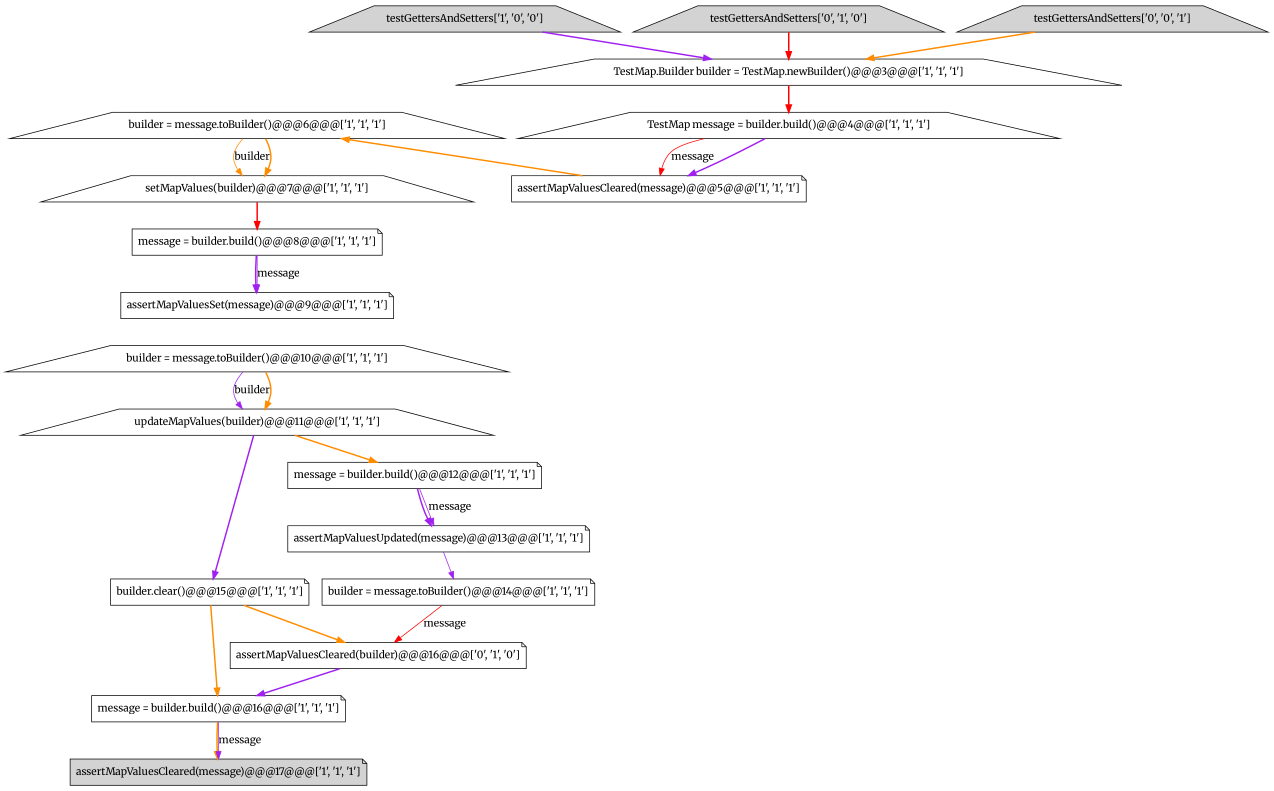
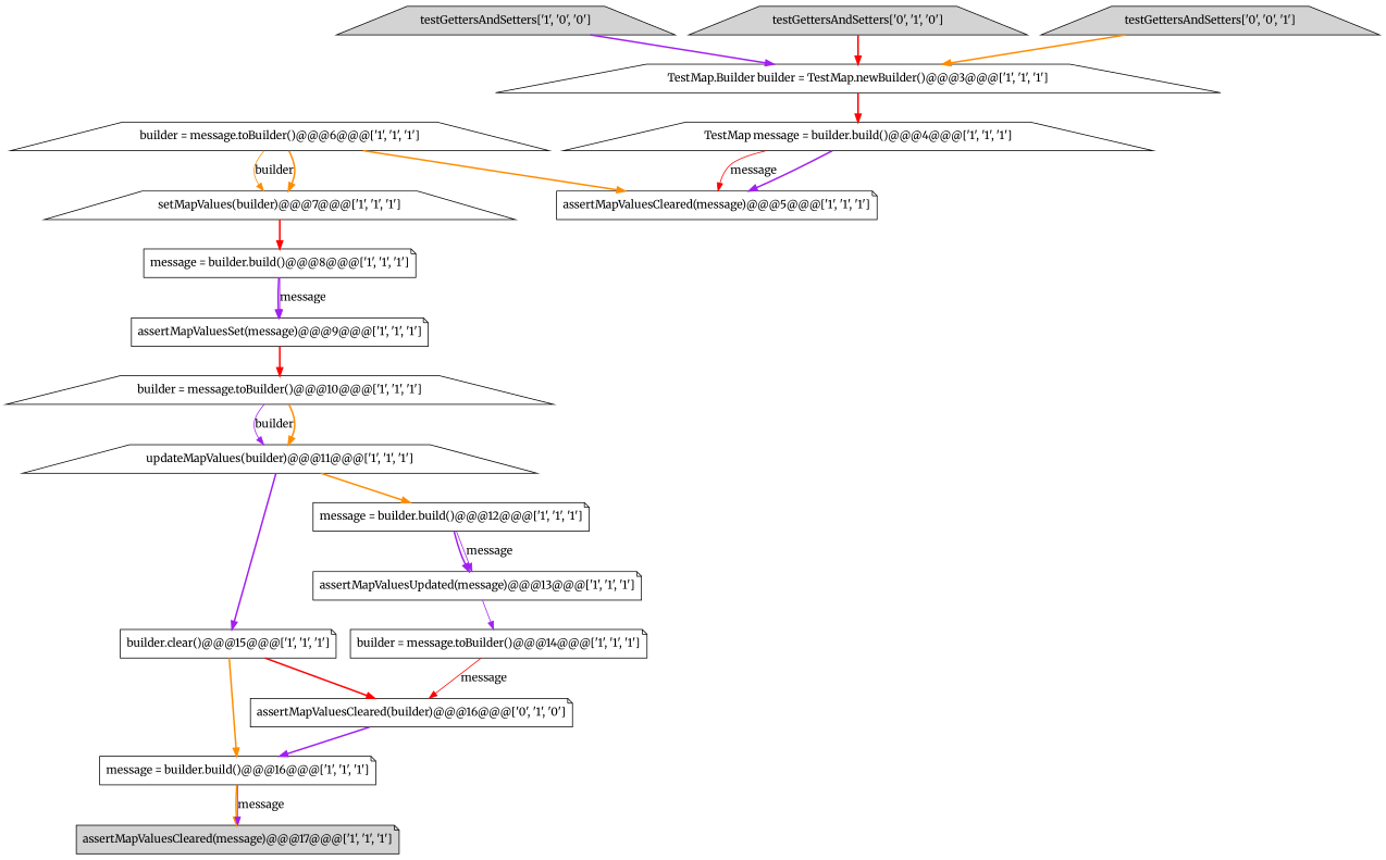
  digraph {
    fontname=Merriweather
    node [fillcolor=white fontname=Merriweather shape=note style=filled]
    edge [color=purple fontname=Merriweather style=bold]
    n1 [label="builder = message.toBuilder()@@@6@@@['1', '1', '1']" shape=trapezium]
    n2 [label="setMapValues(builder)@@@7@@@['1', '1', '1']" shape=trapezium]
    n3 [label="message = builder.build()@@@8@@@['1', '1', '1']"]
    n4 [fillcolor=lightgray label="testGettersAndSetters['1', '0', '0']" shape=trapezium]
    n5 [label="TestMap.Builder builder = TestMap.newBuilder()@@@3@@@['1', '1', '1']" shape=trapezium]
    n6 [label="TestMap message = builder.build()@@@4@@@['1', '1', '1']" shape=trapezium]
    n7 [label="assertMapValuesCleared(message)@@@5@@@['1', '1', '1']"]
    n8 [label="builder = message.toBuilder()@@@10@@@['1', '1', '1']" shape=trapezium]
    n9 [label="updateMapValues(builder)@@@11@@@['1', '1', '1']" shape=trapezium]
    n10 [label="builder.clear()@@@15@@@['1', '1', '1']"]
    n11 [label="message = builder.build()@@@12@@@['1', '1', '1']"]
    n12 [label="builder = message.toBuilder()@@@14@@@['1', '1', '1']"]
    n13 [label="assertMapValuesCleared(builder)@@@16@@@['0', '1', '0']"]
    n14 [label="message = builder.build()@@@16@@@['1', '1', '1']"]
    n15 [label="assertMapValuesSet(message)@@@9@@@['1', '1', '1']"]
    n16 [fillcolor=lightgray label="testGettersAndSetters['0', '1', '0']" shape=trapezium]
    n17 [label="assertMapValuesUpdated(message)@@@13@@@['1', '1', '1']"]
    n18 [fillcolor=lightgray label="assertMapValuesCleared(message)@@@17@@@['1', '1', '1']"]
    n19 [fillcolor=lightgray label="testGettersAndSetters['0', '0', '1']" shape=trapezium]
    n1 -> n2 [color=darkorange label=builder style=solid]
    n1 -> n2 [color=darkorange]
    n2 -> n3 [color=red]
    n3 -> n15
    n3 -> n15 [label=message style=solid]
    n4 -> n5
    n5 -> n6 [color=red]
    n6 -> n7
    n6 -> n7 [color=red label=message style=solid]
-   n7 -> n1 [color=darkorange]
+   n1 -> n7 [color=darkorange]
    n8 -> n9 [label=builder style=solid]
    n8 -> n9 [color=darkorange]
    n9 -> n10
    n9 -> n11 [color=darkorange]
-   n10 -> n13 [color=darkorange]
+   n10 -> n13 [color=red]
    n10 -> n14 [color=darkorange]
    n11 -> n17 [label=message style=solid]
    n11 -> n17
    n12 -> n13 [color=red label=message style=solid]
    n13 -> n14
    n14 -> n18 [color=darkorange]
    n14 -> n18 [label=message style=solid]
+   n15 -> n8 [color=red]
    n16 -> n5 [color=red]
    n17 -> n12 [style=solid]
    n19 -> n5 [color=darkorange]
  }
